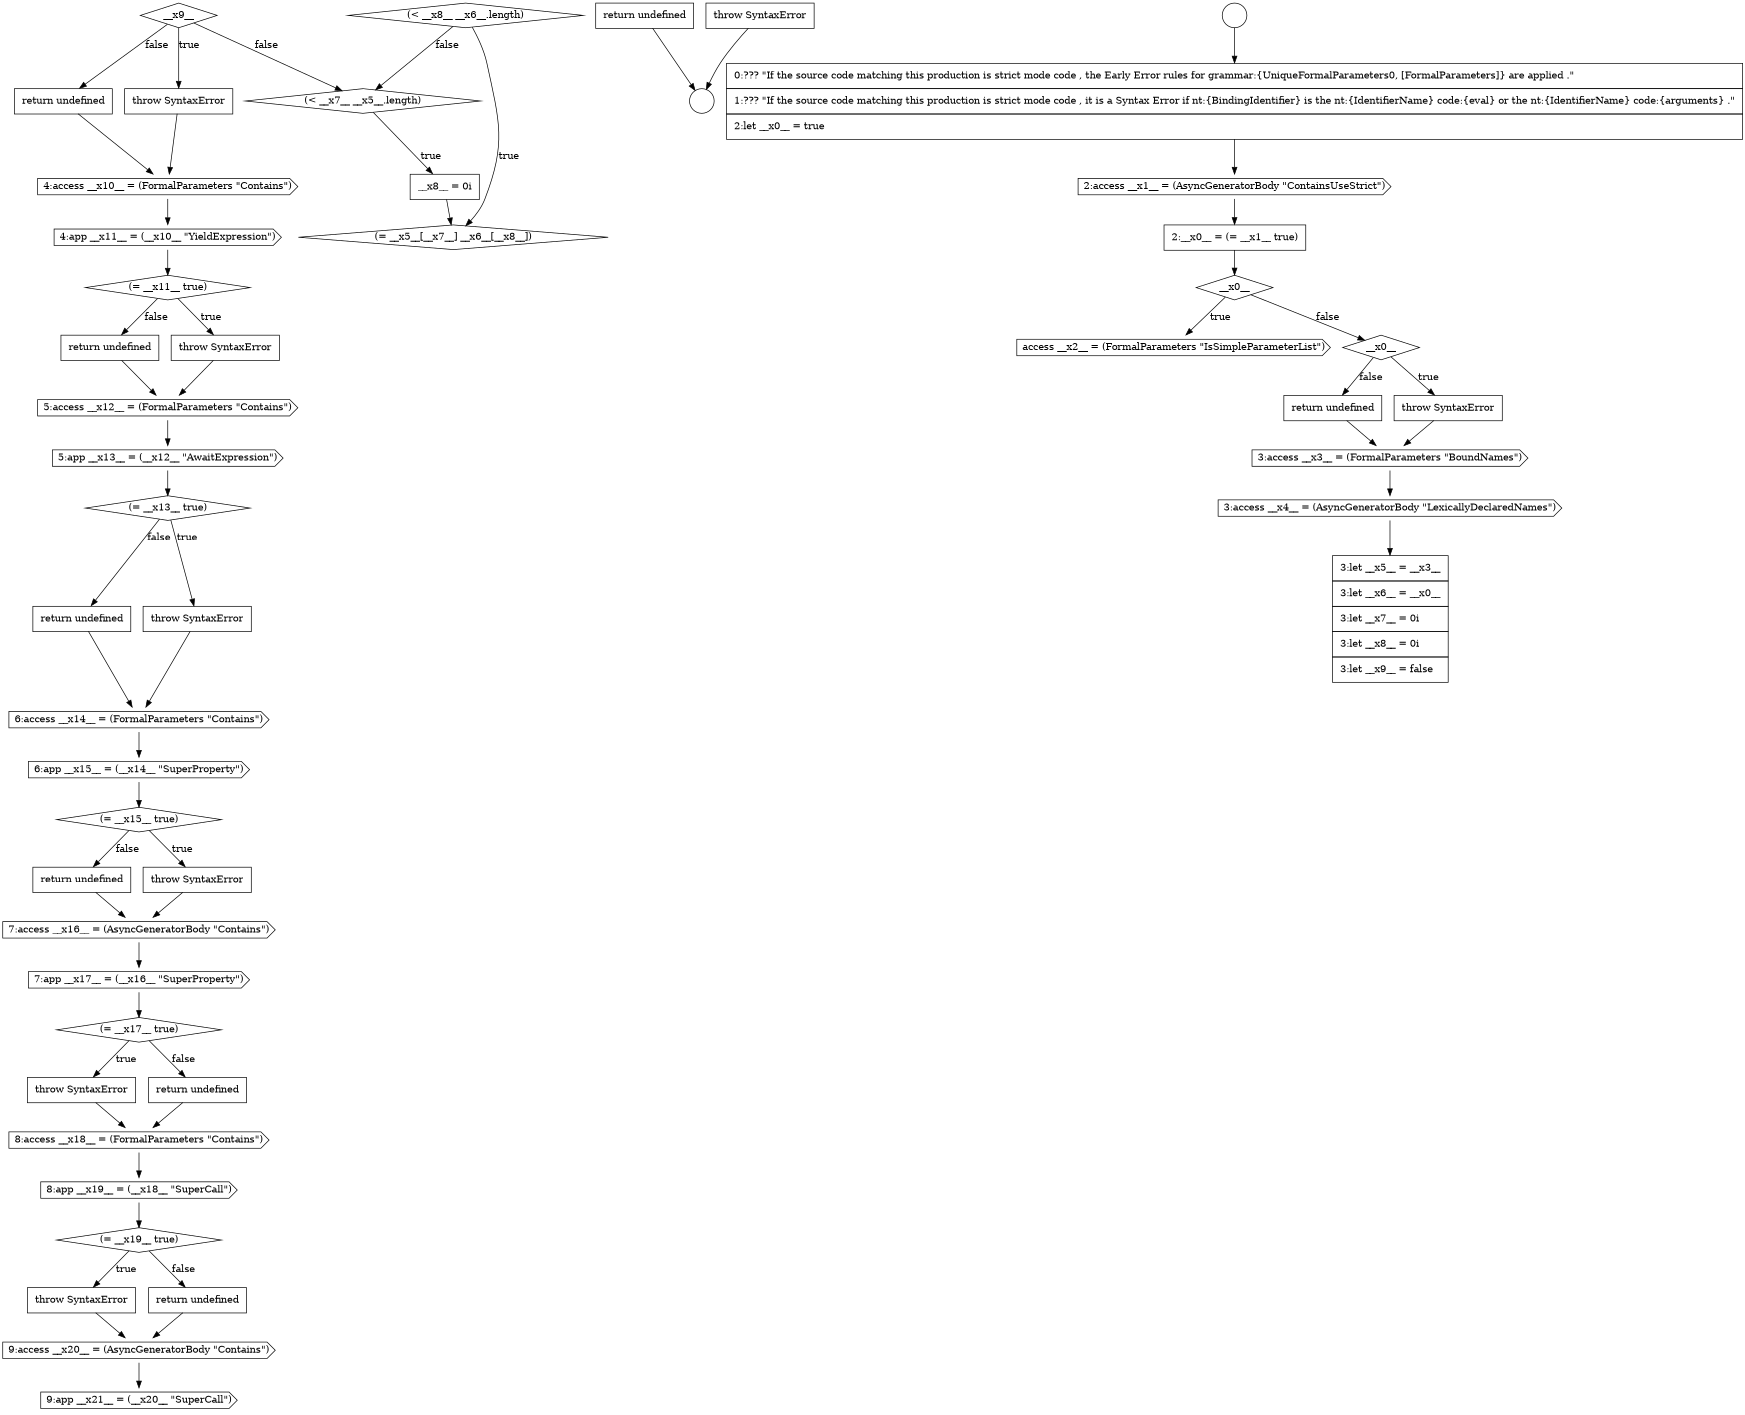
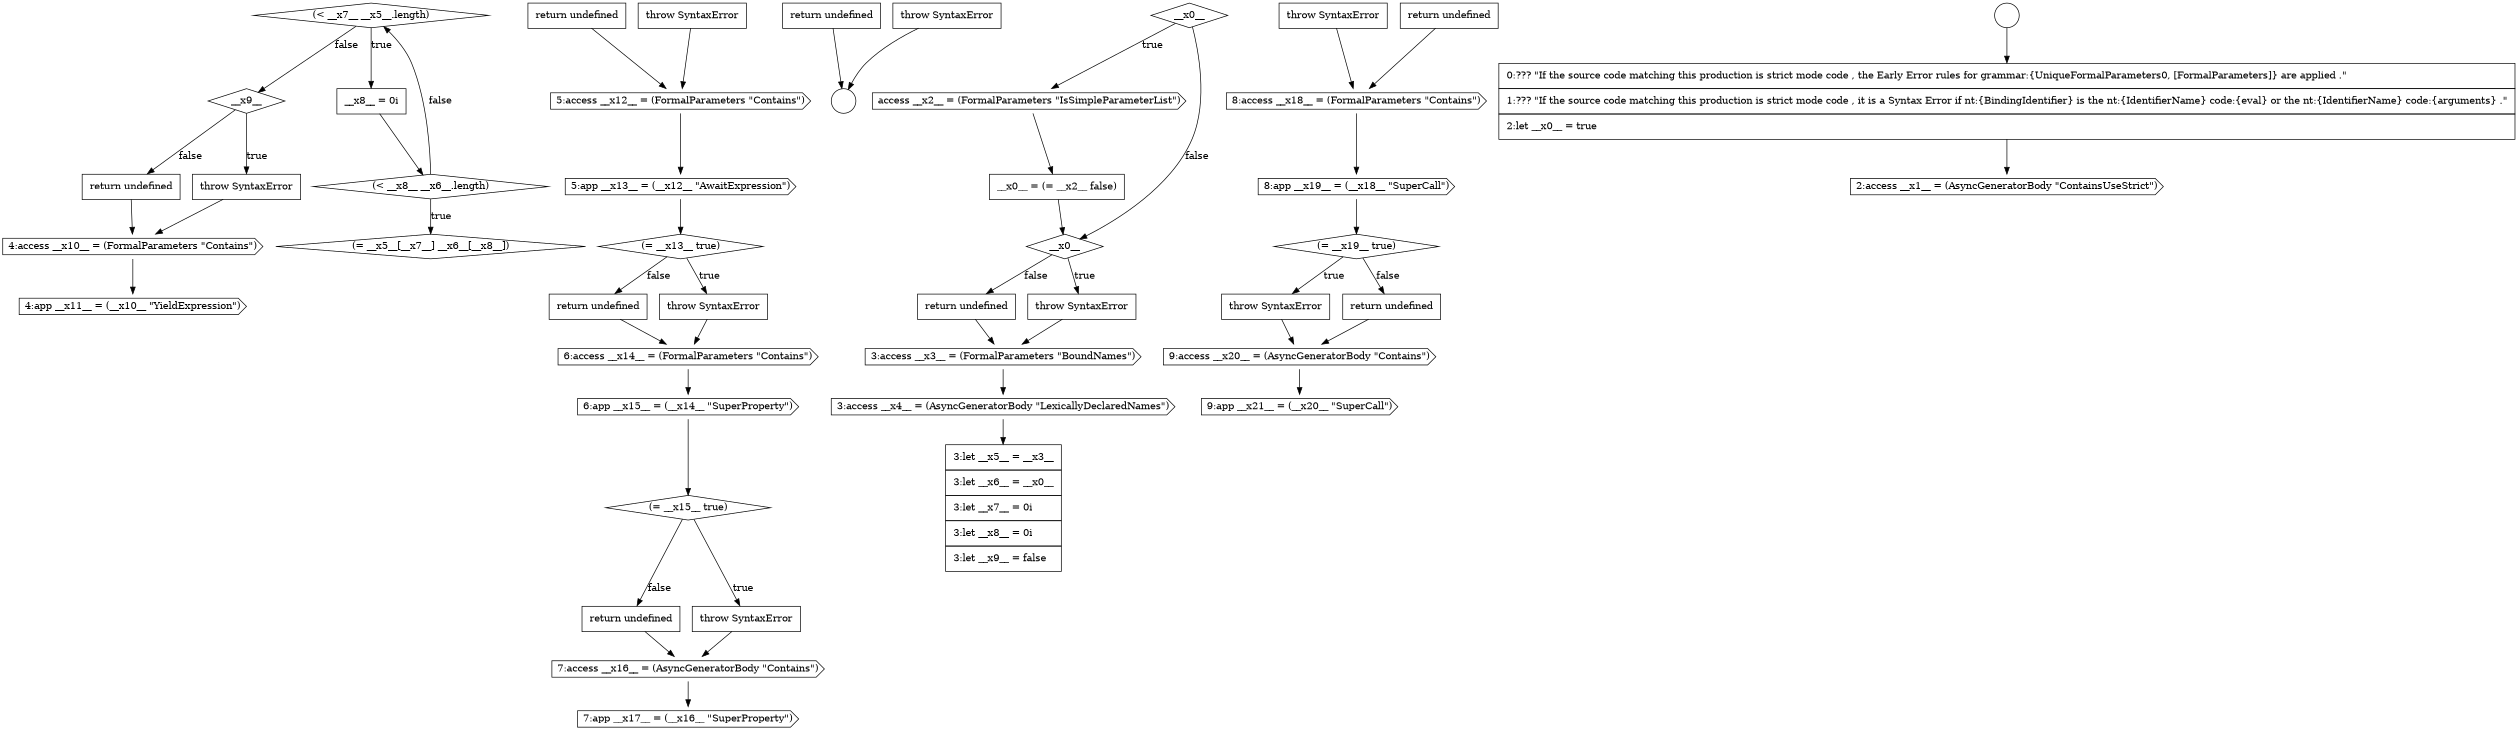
  digraph {
    node [color=black fillcolor=white shape=none style=filled]
    edge [color=black]
    n1 [label=<<font color="black">__x9__</font>> shape=diamond]
    n2 [label=<<font color="black">     <table border="0" cellborder="1" cellspacing="0" cellpadding="10">       <tr><td align="left">return undefined</td></tr>     </table>   </font>> margin=0]
    n3 [label=<<font color="black">     <table border="0" cellborder="1" cellspacing="0" cellpadding="10">       <tr><td align="left">throw SyntaxError</td></tr>     </table>   </font>> margin=0]
    n4 [label=<<font color="black">4:access __x10__ = (FormalParameters &quot;Contains&quot;)</font>> shape=cds]
    n5 [label=<<font color="black">4:app __x11__ = (__x10__ &quot;YieldExpression&quot;)</font>> shape=cds]
-   n6 [label=<<font color="black">(= __x11__ true)</font>> shape=diamond]
    n7 [label=<<font color="black">     <table border="0" cellborder="1" cellspacing="0" cellpadding="10">       <tr><td align="left">return undefined</td></tr>     </table>   </font>> margin=0]
    n8 [label=<<font color="black">     <table border="0" cellborder="1" cellspacing="0" cellpadding="10">       <tr><td align="left">throw SyntaxError</td></tr>     </table>   </font>> margin=0]
    n9 [label=<<font color="black">     <table border="0" cellborder="1" cellspacing="0" cellpadding="10">       <tr><td align="left">return undefined</td></tr>     </table>   </font>> margin=0]
    n10 [label=" " shape=circle]
    n11 [label=<<font color="black">     <table border="0" cellborder="1" cellspacing="0" cellpadding="10">       <tr><td align="left">throw SyntaxError</td></tr>     </table>   </font>> margin=0]
    n12 [label=<<font color="black">     <table border="0" cellborder="1" cellspacing="0" cellpadding="10">       <tr><td align="left">3:let __x5__ = __x3__</td></tr>       <tr><td align="left">3:let __x6__ = __x0__</td></tr>       <tr><td align="left">3:let __x7__ = 0i</td></tr>       <tr><td align="left">3:let __x8__ = 0i</td></tr>       <tr><td align="left">3:let __x9__ = false</td></tr>     </table>   </font>> margin=0]
    n13 [label=<<font color="black">(&lt; __x7__ __x5__.length)</font>> shape=diamond]
    n14 [label=<<font color="black">     <table border="0" cellborder="1" cellspacing="0" cellpadding="10">       <tr><td align="left">__x8__ = 0i</td></tr>     </table>   </font>> margin=0]
    n15 [label=<<font color="black">5:app __x13__ = (__x12__ &quot;AwaitExpression&quot;)</font>> shape=cds]
    n16 [label=<<font color="black">(= __x13__ true)</font>> shape=diamond]
    n17 [label=<<font color="black">     <table border="0" cellborder="1" cellspacing="0" cellpadding="10">       <tr><td align="left">return undefined</td></tr>     </table>   </font>> margin=0]
    n18 [label=<<font color="black">     <table border="0" cellborder="1" cellspacing="0" cellpadding="10">       <tr><td align="left">throw SyntaxError</td></tr>     </table>   </font>> margin=0]
    n19 [label=<<font color="black">     <table border="0" cellborder="1" cellspacing="0" cellpadding="10">       <tr><td align="left">throw SyntaxError</td></tr>     </table>   </font>> margin=0]
    n20 [label=<<font color="black">8:access __x18__ = (FormalParameters &quot;Contains&quot;)</font>> shape=cds]
    n21 [label=<<font color="black">8:app __x19__ = (__x18__ &quot;SuperCall&quot;)</font>> shape=cds]
    n22 [label=<<font color="black">6:access __x14__ = (FormalParameters &quot;Contains&quot;)</font>> shape=cds]
    n23 [label=<<font color="black">(&lt; __x8__ __x6__.length)</font>> shape=diamond]
    n24 [label=<<font color="black">(= __x5__[__x7__] __x6__[__x8__])</font>> shape=diamond]
    n25 [label=<<font color="black">5:access __x12__ = (FormalParameters &quot;Contains&quot;)</font>> shape=cds]
    n26 [label=<<font color="black">7:app __x17__ = (__x16__ &quot;SuperProperty&quot;)</font>> shape=cds]
-   n27 [label=<<font color="black">(= __x17__ true)</font>> shape=diamond]
    n28 [label=<<font color="black">     <table border="0" cellborder="1" cellspacing="0" cellpadding="10">       <tr><td align="left">return undefined</td></tr>     </table>   </font>> margin=0]
    n29 [label=<<font color="black">access __x2__ = (FormalParameters &quot;IsSimpleParameterList&quot;)</font>> shape=cds]
+   n30 [label=<<font color="black">     <table border="0" cellborder="1" cellspacing="0" cellpadding="10">       <tr><td align="left">__x0__ = (= __x2__ false)</td></tr>     </table>   </font>> margin=0]
    n31 [label=<<font color="black">__x0__</font>> shape=diamond]
    n32 [label=<<font color="black">6:app __x15__ = (__x14__ &quot;SuperProperty&quot;)</font>> shape=cds]
    n33 [label=<<font color="black">9:app __x21__ = (__x20__ &quot;SuperCall&quot;)</font>> shape=cds]
    n34 [label=<<font color="black">(= __x19__ true)</font>> shape=diamond]
    n35 [label=<<font color="black">3:access __x4__ = (AsyncGeneratorBody &quot;LexicallyDeclaredNames&quot;)</font>> shape=cds]
    n36 [label=<<font color="black">     <table border="0" cellborder="1" cellspacing="0" cellpadding="10">       <tr><td align="left">throw SyntaxError</td></tr>     </table>   </font>> margin=0]
    n37 [label=<<font color="black">     <table border="0" cellborder="1" cellspacing="0" cellpadding="10">       <tr><td align="left">return undefined</td></tr>     </table>   </font>> margin=0]
    n38 [label=<<font color="black">9:access __x20__ = (AsyncGeneratorBody &quot;Contains&quot;)</font>> shape=cds]
    n39 [label=<<font color="black">     <table border="0" cellborder="1" cellspacing="0" cellpadding="10">       <tr><td align="left">return undefined</td></tr>     </table>   </font>> margin=0]
    n40 [label=<<font color="black">3:access __x3__ = (FormalParameters &quot;BoundNames&quot;)</font>> shape=cds]
    n41 [label=" " shape=circle]
    n42 [label=<<font color="black">     <table border="0" cellborder="1" cellspacing="0" cellpadding="10">       <tr><td align="left">0:??? &quot;If the source code matching this production is strict mode code , the Early Error rules for grammar:{UniqueFormalParameters0, [FormalParameters]} are applied .&quot;</td></tr>       <tr><td align="left">1:??? &quot;If the source code matching this production is strict mode code , it is a Syntax Error if nt:{BindingIdentifier} is the nt:{IdentifierName} code:{eval} or the nt:{IdentifierName} code:{arguments} .&quot;</td></tr>       <tr><td align="left">2:let __x0__ = true</td></tr>     </table>   </font>> margin=0]
    n43 [label=<<font color="black">2:access __x1__ = (AsyncGeneratorBody &quot;ContainsUseStrict&quot;)</font>> shape=cds]
    n44 [label=<<font color="black">__x0__</font>> shape=diamond]
    n45 [label=<<font color="black">     <table border="0" cellborder="1" cellspacing="0" cellpadding="10">       <tr><td align="left">throw SyntaxError</td></tr>     </table>   </font>> margin=0]
    n46 [label=<<font color="black">(= __x15__ true)</font>> shape=diamond]
    n47 [label=<<font color="black">7:access __x16__ = (AsyncGeneratorBody &quot;Contains&quot;)</font>> shape=cds]
-   n48 [label=<<font color="black">     <table border="0" cellborder="1" cellspacing="0" cellpadding="10">       <tr><td align="left">2:__x0__ = (= __x1__ true)</td></tr>     </table>   </font>> margin=0]
    n49 [label=<<font color="black">     <table border="0" cellborder="1" cellspacing="0" cellpadding="10">       <tr><td align="left">return undefined</td></tr>     </table>   </font>> margin=0]
    n50 [label=<<font color="black">     <table border="0" cellborder="1" cellspacing="0" cellpadding="10">       <tr><td align="left">throw SyntaxError</td></tr>     </table>   </font>> margin=0]
    n1 -> n2 [label=<<font color="black">false</font>>]
    n1 -> n3 [label=<<font color="black">true</font>>]
    n2 -> n4
    n3 -> n4
    n4 -> n5
-   n5 -> n6
-   n6 -> n7 [label=<<font color="black">false</font>>]
-   n6 -> n8 [label=<<font color="black">true</font>>]
    n7 -> n25
    n8 -> n25
    n9 -> n10
    n11 -> n10
-   n1 -> n13 [label=<<font color="black">false</font>>]
+   n13 -> n1 [label=<<font color="black">false</font>>]
    n13 -> n14 [label=<<font color="black">true</font>>]
-   n14 -> n24
+   n14 -> n23
    n15 -> n16
    n16 -> n17 [label=<<font color="black">false</font>>]
    n16 -> n18 [label=<<font color="black">true</font>>]
    n17 -> n22
    n18 -> n22
    n19 -> n20
    n20 -> n21
    n21 -> n34
    n22 -> n32
    n23 -> n13 [label=<<font color="black">false</font>>]
    n23 -> n24 [label=<<font color="black">true</font>>]
    n25 -> n15
-   n26 -> n27
-   n27 -> n19 [label=<<font color="black">true</font>>]
-   n27 -> n28 [label=<<font color="black">false</font>>]
    n28 -> n20
+   n29 -> n30
+   n30 -> n31
    n31 -> n39 [label=<<font color="black">false</font>>]
    n31 -> n45 [label=<<font color="black">true</font>>]
    n32 -> n46
    n34 -> n36 [label=<<font color="black">true</font>>]
    n34 -> n37 [label=<<font color="black">false</font>>]
    n35 -> n12
    n36 -> n38
    n37 -> n38
    n38 -> n33
    n39 -> n40
    n40 -> n35
    n41 -> n42
    n42 -> n43
-   n43 -> n48
    n44 -> n29 [label=<<font color="black">true</font>>]
    n44 -> n31 [label=<<font color="black">false</font>>]
    n45 -> n40
    n46 -> n49 [label=<<font color="black">false</font>>]
    n46 -> n50 [label=<<font color="black">true</font>>]
    n47 -> n26
-   n48 -> n44
    n49 -> n47
    n50 -> n47
  }
